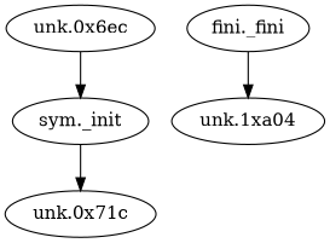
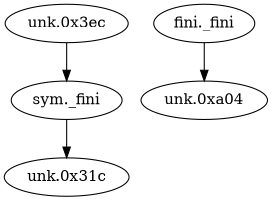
  digraph {
-   n1 [label="sym._init"]
-   n2 [label="unk.0x71c"]
-   n3 [label="unk.0x6ec"]
+   n1 [label="sym._fini"]
+   n2 [label="unk.0x31c"]
+   n3 [label="unk.0x3ec"]
    n4 [label="fini._fini"]
-   n5 [label="unk.1xa04"]
+   n5 [label="unk.0xa04"]
    n1 -> n2
    n3 -> n1
    n4 -> n5
  }
